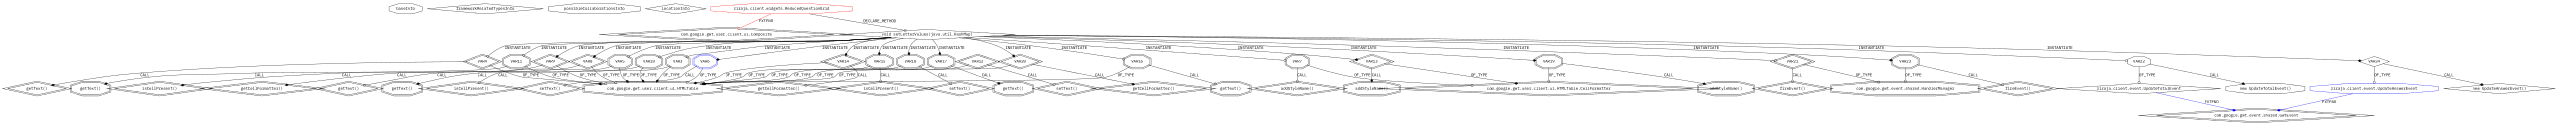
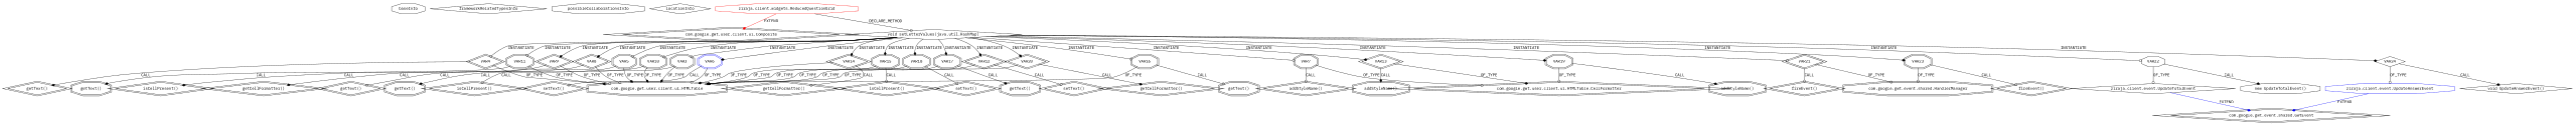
  digraph {
    fontname="IBM Plex Mono"
    node [fontname="IBM Plex Mono" shape=diamond isFrameworkType=true vertexType=VARIABLE_EXPRESION peripheries=2]
    edge [arrowhead=diamond fontname="IBM Plex Mono"]
    baseInfo [category=extension_graph graphId=428 isAnonymous=false possibleRelation=true shape=octagon isFrameworkType="" vertexType="" peripheries=""]
    frameworkRelatedTypesInfo [0="com.google.gwt.user.client.ui.Composite" isFrameworkType="" vertexType="" peripheries=""]
    possibleCollaborationsInfo [0="428~CLIENT_METHOD_DECLARATION-INSTANTIATION-~com.google.gwt.user.client.ui.Composite ~com.google.gwt.event.shared.GwtEvent ~false~false" shape=octagon isFrameworkType="" vertexType="" peripheries=""]
    locationInfo [contextSignature=ReducedQuestionGrid filePath="/Tok-Ziraja222/Ziraja222-master/src/ziraja/client/widgets/ReducedQuestionGrid.java" graphId=428 projectName="Tok-Ziraja222" isFrameworkType="" vertexType="" peripheries=""]
    n5 [color=red isFrameworkType=false label="ziraja.client.widgets.ReducedQuestionGrid" shape=octagon vertexType=ROOT_CLIENT_CLASS_DECLARATION peripheries=""]
    n6 [label="com.google.gwt.user.client.ui.Composite" vertexType=FRAMEWORK_CLASS_TYPE]
    n7 [isFrameworkType=false label="void setLetterValues(java.util.HashMap)" vertexType=CLIENT_METHOD_DECLARATION peripheries=""]
    n8 [label=VAR3 shape=octagon]
    n9 [label=VAR4]
    n10 [label=VAR5 shape=octagon]
    n11 [color=blue label=VAR6 shape=octagon]
    n12 [label=VAR7 shape=octagon]
    n13 [label=VAR8]
    n14 [label=VAR9]
    n15 [label=VAR10 shape=octagon]
    n16 [label=VAR11 shape=octagon]
    n17 [label=VAR12]
    n18 [label=VAR13]
    n19 [label=VAR14]
    n20 [label=VAR15 shape=octagon]
    n21 [label=VAR16 shape=octagon]
    n22 [label=VAR17 shape=octagon]
    n23 [label=VAR18 shape=octagon]
    n24 [label=VAR19 shape=octagon]
    n25 [label=VAR20]
    n26 [label=VAR21]
    n27 [isFrameworkType=false label=VAR22 shape=octagon peripheries=""]
    n28 [label=VAR23 shape=octagon]
    n29 [isFrameworkType=false label=VAR24 peripheries=""]
    n30 [label="com.google.gwt.user.client.ui.HTMLTable" shape=octagon vertexType=FRAMEWORK_CLASS_TYPE]
    n31 [label="isCellPresent()" vertexType=INSIDE_CALL]
    n32 [label="getText()" vertexType=INSIDE_CALL]
    n33 [label="getText()" vertexType=INSIDE_CALL]
    n34 [label="setText()" vertexType=INSIDE_CALL]
    n35 [label="com.google.gwt.user.client.ui.HTMLTable.CellFormatter" vertexType=FRAMEWORK_CLASS_TYPE]
    n36 [label="addStyleName()" vertexType=INSIDE_CALL]
    n37 [label="getCellFormatter()" vertexType=INSIDE_CALL]
    n38 [label="isCellPresent()" vertexType=INSIDE_CALL]
    n39 [label="getText()" shape=octagon vertexType=INSIDE_CALL]
    n40 [label="getText()" shape=octagon vertexType=INSIDE_CALL]
    n41 [label="setText()" vertexType=INSIDE_CALL]
    n42 [label="addStyleName()" shape=octagon vertexType=INSIDE_CALL]
    n43 [label="getCellFormatter()" vertexType=INSIDE_CALL]
    n44 [label="isCellPresent()" vertexType=INSIDE_CALL]
    n45 [label="getText()" shape=octagon vertexType=INSIDE_CALL]
    n46 [label="getText()" shape=octagon vertexType=INSIDE_CALL]
    n47 [label="setText()" vertexType=INSIDE_CALL]
    n48 [label="addStyleName()" shape=octagon vertexType=INSIDE_CALL]
    n49 [label="getCellFormatter()" vertexType=INSIDE_CALL]
    n50 [label="com.google.gwt.event.shared.HandlerManager" shape=octagon vertexType=FRAMEWORK_CLASS_TYPE]
    n51 [label="fireEvent()" vertexType=INSIDE_CALL]
    n52 [color=black isFrameworkType=false label="ziraja.client.event.UpdateTotalEvent" vertexType=REFERENCE_CLIENT_CLASS_DECLARATION peripheries=""]
    n53 [isFrameworkType=false label="new UpdateTotalEvent()" shape=octagon vertexType=CONSTRUCTOR_CALL peripheries=""]
    n54 [label="fireEvent()" vertexType=INSIDE_CALL]
    n55 [color=blue isFrameworkType=false label="ziraja.client.event.UpdateAnswerEvent" shape=octagon vertexType=REFERENCE_CLIENT_CLASS_DECLARATION peripheries=""]
-   n56 [isFrameworkType=false label="new UpdateAnswerEvent()" vertexType=CONSTRUCTOR_CALL peripheries=""]
+   n56 [isFrameworkType=false label="void UpdateAnswerEvent()" vertexType=CONSTRUCTOR_CALL peripheries=""]
    n57 [label="com.google.gwt.event.shared.GwtEvent" vertexType=FRAMEWORK_CLASS_TYPE]
-   n5 -> n6 [arrowhead=odot color=red label=EXTEND]
+   n5 -> n6 [color=red label=EXTEND]
    n5 -> n7 [arrowhead=odot label=DECLARE_METHOD]
    n7 -> n8 [arrowhead=odot label=INSTANTIATE]
    n7 -> n9 [arrowhead=odot label=INSTANTIATE]
    n7 -> n10 [arrowhead=odot label=INSTANTIATE]
    n7 -> n11 [label=INSTANTIATE]
    n7 -> n12 [arrowhead=odot label=INSTANTIATE]
    n7 -> n13 [label=INSTANTIATE]
    n7 -> n14 [label=INSTANTIATE]
    n7 -> n15 [arrowhead=odot label=INSTANTIATE]
    n7 -> n16 [arrowhead=odot label=INSTANTIATE]
+   n7 -> n17 [label=INSTANTIATE]
    n7 -> n18 [label=INSTANTIATE]
    n7 -> n19 [label=INSTANTIATE]
    n7 -> n20 [label=INSTANTIATE]
    n7 -> n21 [arrowhead=odot label=INSTANTIATE]
    n7 -> n22 [label=INSTANTIATE]
    n7 -> n23 [label=INSTANTIATE]
    n7 -> n24 [label=INSTANTIATE]
    n7 -> n25 [label=INSTANTIATE]
    n7 -> n26 [arrowhead=odot label=INSTANTIATE]
    n7 -> n27 [arrowhead=odot label=INSTANTIATE]
    n7 -> n28 [label=INSTANTIATE]
    n7 -> n29 [label=INSTANTIATE]
    n8 -> n30 [label=OF_TYPE]
    n8 -> n31 [arrowhead=odot label=CALL]
    n9 -> n30 [arrowhead=odot label=OF_TYPE]
    n9 -> n32 [label=CALL]
    n10 -> n30 [label=OF_TYPE]
    n10 -> n33 [arrowhead=odot label=CALL]
    n11 -> n30 [arrowhead=odot label=OF_TYPE]
    n11 -> n34 [arrowhead=odot label=CALL]
    n12 -> n35 [arrowhead=odot label=OF_TYPE]
    n12 -> n36 [arrowhead=odot label=CALL]
    n13 -> n30 [arrowhead=odot label=OF_TYPE]
    n13 -> n37 [label=CALL]
    n14 -> n30 [arrowhead=odot label=OF_TYPE]
    n14 -> n38 [label=CALL]
    n15 -> n30 [label=OF_TYPE]
    n15 -> n39 [label=CALL]
    n16 -> n30 [label=OF_TYPE]
    n16 -> n40 [label=CALL]
    n17 -> n30 [label=OF_TYPE]
    n17 -> n41 [arrowhead=odot label=CALL]
    n18 -> n35 [label=OF_TYPE]
    n18 -> n42 [label=CALL]
    n19 -> n30 [label=OF_TYPE]
    n19 -> n43 [arrowhead=odot label=CALL]
    n20 -> n30 [label=OF_TYPE]
    n20 -> n44 [arrowhead=odot label=CALL]
    n21 -> n30 [arrowhead=odot label=OF_TYPE]
    n21 -> n45 [arrowhead=odot label=CALL]
    n22 -> n30 [label=OF_TYPE]
    n22 -> n46 [label=CALL]
    n23 -> n30 [label=OF_TYPE]
    n23 -> n47 [arrowhead=odot label=CALL]
    n24 -> n35 [arrowhead=odot label=OF_TYPE]
    n24 -> n48 [label=CALL]
    n25 -> n30 [arrowhead=odot label=OF_TYPE]
    n25 -> n49 [label=CALL]
    n26 -> n50 [arrowhead=odot label=OF_TYPE]
    n26 -> n51 [arrowhead=odot label=CALL]
    n27 -> n52 [arrowhead=odot label=OF_TYPE]
    n27 -> n53 [label=CALL]
    n28 -> n50 [arrowhead=odot label=OF_TYPE]
    n28 -> n54 [arrowhead=odot label=CALL]
    n29 -> n55 [arrowhead=odot label=OF_TYPE]
    n29 -> n56 [label=CALL]
    n52 -> n57 [color=blue label=EXTEND]
    n55 -> n57 [color=blue label=EXTEND]
  }
